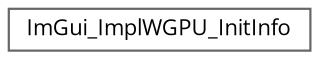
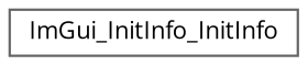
  digraph {
    rankdir=TB
    fontname="Open Sans"
-   n1 [color=grey40 fillcolor=white fontname="Open Sans" fontsize=10 height=0.2 label=ImGui_ImplWGPU_InitInfo shape=box style=filled width=0.4]
+   n1 [color=grey40 fillcolor=white fontname="Open Sans" fontsize=10 height=0.2 label=ImGui_InitInfo_InitInfo shape=box style=filled width=0.4]
  }
